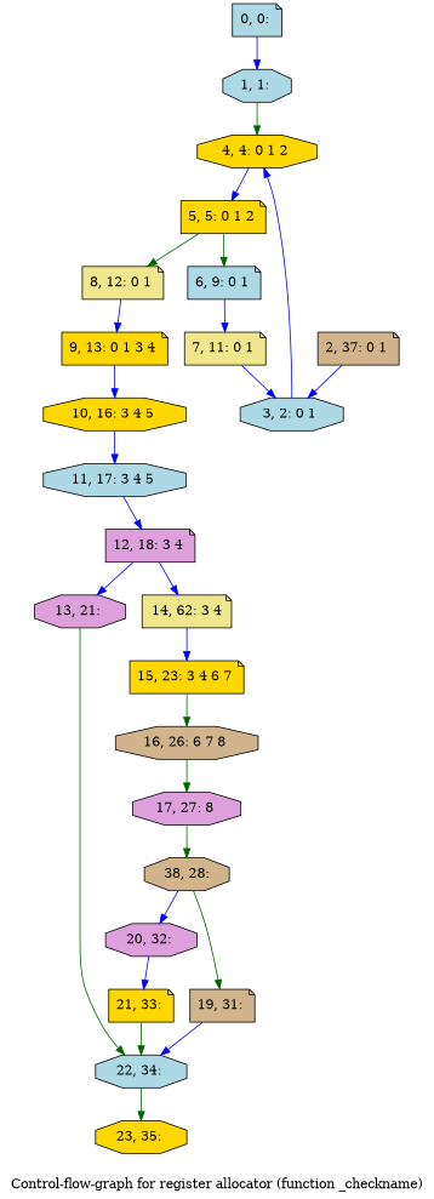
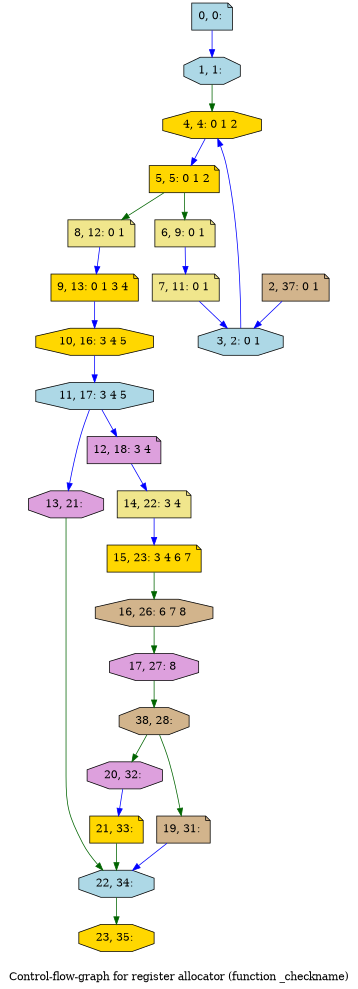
  digraph {
    label="Control-flow-graph for register allocator (function _checkname)"
    node [fillcolor=gold shape=note style=filled]
    edge [color=blue]
    n1 [fillcolor=lightblue label="0, 0: "]
    n2 [fillcolor=lightblue label="1, 1: " shape=octagon]
    n3 [label="4, 4: 0 1 2 " shape=octagon]
    n4 [fillcolor=tan label="2, 37: 0 1 "]
    n5 [fillcolor=lightblue label="3, 2: 0 1 " shape=octagon]
    n6 [label="5, 5: 0 1 2 "]
-   n7 [fillcolor=lightblue label="6, 9: 0 1 "]
+   n7 [fillcolor=khaki label="6, 9: 0 1 "]
    n8 [fillcolor=khaki label="8, 12: 0 1 "]
    n9 [fillcolor=khaki label="7, 11: 0 1 "]
    n10 [label="9, 13: 0 1 3 4 "]
    n11 [label="10, 16: 3 4 5 " shape=octagon]
    n12 [fillcolor=lightblue label="11, 17: 3 4 5 " shape=octagon]
    n13 [fillcolor=plum label="12, 18: 3 4 "]
    n14 [fillcolor=plum label="13, 21: " shape=octagon]
-   n15 [fillcolor=khaki label="14, 62: 3 4"]
+   n15 [fillcolor=khaki label="14, 22: 3 4 "]
    n16 [fillcolor=lightblue label="22, 34: " shape=octagon]
    n17 [label="15, 23: 3 4 6 7 "]
    n18 [label="23, 35: " shape=octagon]
    n19 [fillcolor=tan label="16, 26: 6 7 8 " shape=octagon]
    n20 [fillcolor=plum label="17, 27: 8 " shape=octagon]
    n21 [fillcolor=tan label="38, 28:" shape=octagon]
    n22 [fillcolor=tan label="19, 31: "]
    n23 [fillcolor=plum label="20, 32: " shape=octagon]
    n24 [label="21, 33: "]
    n1 -> n2
    n2 -> n3 [color=darkgreen]
    n3 -> n6
    n4 -> n5
    n5 -> n3
    n6 -> n7 [color=darkgreen]
    n6 -> n8 [color=darkgreen]
    n7 -> n9
    n8 -> n10
    n9 -> n5
    n10 -> n11
    n11 -> n12
    n12 -> n13
-   n13 -> n14
+   n12 -> n14
    n13 -> n15
    n14 -> n16 [color=darkgreen]
    n15 -> n17
    n16 -> n18 [color=darkgreen]
    n17 -> n19 [color=darkgreen]
    n19 -> n20 [color=darkgreen]
    n20 -> n21 [color=darkgreen]
    n21 -> n22 [color=darkgreen]
-   n21 -> n23
+   n21 -> n23 [color=darkgreen]
    n22 -> n16
    n23 -> n24
    n24 -> n16 [color=darkgreen]
  }
